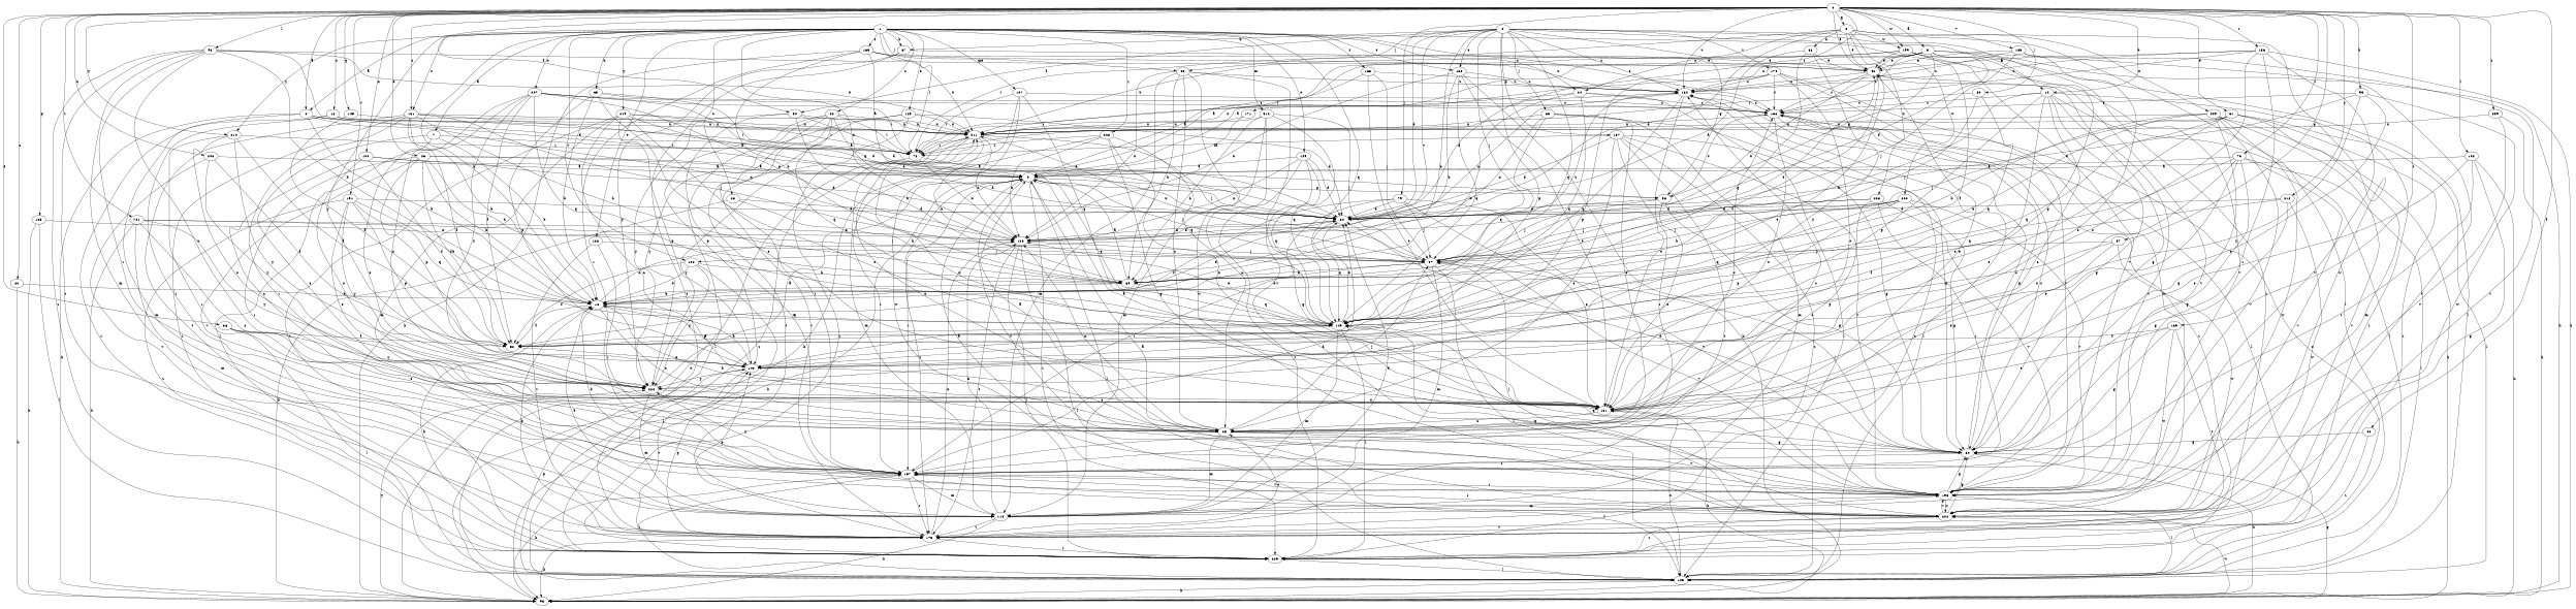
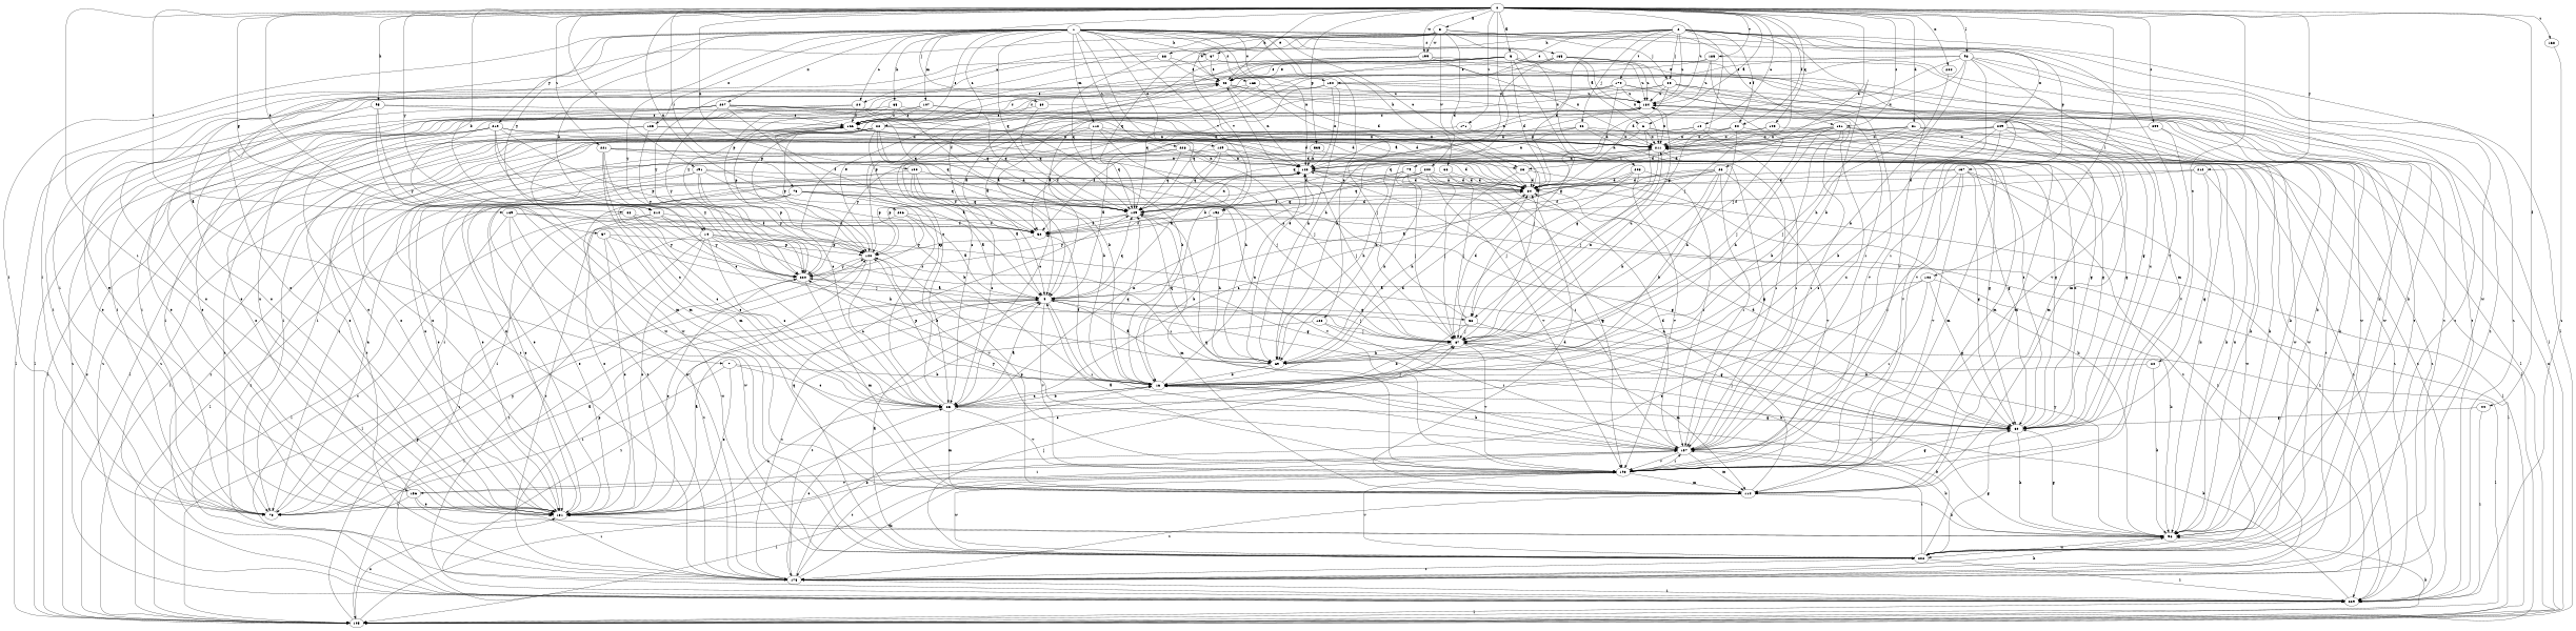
  strict digraph {
    0
    3
    5
    6
    14
    18
    20
    26
    31
    38
    42
    44
    50
    57
    73
    79
    80
    95
    98
    102
    n21 [label=100]
-   135
+   135 [label=535]
    145
    156
    n25 [label=859]
    161
+   168
    169
    171
    184
    185
    191
    199
+   204
    206
    212
    214
-   221 [label=721]
+   221
    24
    78
    34
    68
    200
    202
    208
    209
    166
    58
    140
    9
    96
    175
    123
    114
    211
    105
    193
    229
    25
    131
    60
    69
    157
    16
    52
    149
    87
    220
    1
    7
    22
    23
    65
+   66
    67
    85
    107
-   112 [label=512]
+   112
    125
    128
    129
    130
    163
    165
    192
    207
    219
    228
    2
    86
    137
    174
    0 -> 3 [label=a]
    0 -> 5 [label=a]
    0 -> 6 [label=a]
    0 -> 14 [label=b]
    0 -> 18 [label=c]
    0 -> 20 [label=c]
    0 -> 26 [label=d]
    0 -> 31 [label=d]
    0 -> 38 [label=e]
    0 -> 42 [label=e]
    0 -> 44 [label=f]
    0 -> 50 [label=f]
    0 -> 57 [label=g]
    0 -> 73 [label=i]
    0 -> 79 [label=j]
    0 -> 80 [label=j]
    0 -> 95 [label=k]
    0 -> 98 [label=l]
    0 -> 102 [label=l]
    0 -> n21 [label=n]
    0 -> 135 [label=p]
    0 -> 145 [label=q]
    0 -> 156 [label=r]
    0 -> n25 [label=s]
    0 -> 161 [label=s]
+   0 -> 168 [label=t]
    0 -> 169 [label=t]
    0 -> 171 [label=t]
    0 -> 184 [label=u]
    0 -> 185 [label=v]
    0 -> 191 [label=v]
    0 -> 199 [label=w]
+   0 -> 204 [label=x]
    0 -> 206 [label=x]
    0 -> 212 [label=y]
    0 -> 214 [label=y]
    0 -> 221 [label=z]
    3 -> 42 [label=e]
    3 -> 199 [label=w]
    3 -> 24 [label=c]
    3 -> 78 [label=i]
    3 -> 34 [label=d]
    3 -> 68 [label=h]
    3 -> 200 [label=w]
    3 -> 202 [label=w]
    3 -> 208 [label=x]
    3 -> 209 [label=x]
    5 -> 42 [label=e]
    5 -> 184 [label=u]
    5 -> 78 [label=i]
    5 -> 34 [label=d]
    5 -> 166 [label=s]
    5 -> 58 [label=g]
    5 -> 140 [label=p]
    5 -> 9 [label=a]
    5 -> 96 [label=k]
    5 -> 175 [label=t]
    6 -> 58 [label=g]
    6 -> 96 [label=k]
    6 -> 123 [label=n]
    6 -> 114 [label=m]
    6 -> 211 [label=x]
-   14 -> 166 [label=s]
    14 -> 140 [label=p]
    14 -> 105 [label=l]
    14 -> 193 [label=v]
    14 -> 229 [label=z]
    14 -> 25 [label=c]
    14 -> 131 [label=o]
    14 -> 60 [label=g]
    14 -> 69 [label=h]
    18 -> 78 [label=i]
    18 -> 211 [label=x]
    18 -> 229 [label=z]
+   18 -> 131 [label=o]
    18 -> 157 [label=r]
    20 -> 96 [label=k]
    20 -> 16 [label=b]
    26 -> 34 [label=d]
    26 -> 140 [label=p]
    26 -> 9 [label=a]
    26 -> 193 [label=v]
    26 -> 69 [label=h]
    26 -> 157 [label=r]
    26 -> 16 [label=b]
    26 -> 52 [label=f]
    31 -> 114 [label=m]
    31 -> 211 [label=x]
    31 -> 105 [label=l]
    31 -> 229 [label=z]
    31 -> 131 [label=o]
    31 -> 149 [label=q]
    31 -> 87 [label=j]
    38 -> 105 [label=l]
    38 -> 25 [label=c]
    38 -> 52 [label=f]
    38 -> 220 [label=y]
    42 -> 184 [label=u]
    42 -> 166 [label=s]
    42 -> 123 [label=n]
    42 -> 193 [label=v]
    42 -> 60 [label=g]
-   42 -> 52 [label=f]
    44 -> 229 [label=z]
    44 -> 60 [label=g]
    50 -> 34 [label=d]
    50 -> 202 [label=w]
    50 -> 211 [label=x]
    50 -> 69 [label=h]
    50 -> 220 [label=y]
    57 -> 202 [label=w]
    57 -> 140 [label=p]
    57 -> 131 [label=o]
    57 -> 87 [label=j]
    73 -> 9 [label=a]
    73 -> 105 [label=l]
    73 -> 193 [label=v]
    73 -> 25 [label=c]
    73 -> 131 [label=o]
    73 -> 60 [label=g]
    73 -> 149 [label=q]
    79 -> 34 [label=d]
    79 -> 193 [label=v]
    79 -> 131 [label=o]
    79 -> 157 [label=r]
    79 -> 52 [label=f]
    79 -> 87 [label=j]
    80 -> 166 [label=s]
    80 -> 149 [label=q]
    80 -> 87 [label=j]
    95 -> 34 [label=d]
    95 -> 202 [label=w]
    95 -> 166 [label=s]
    95 -> 131 [label=o]
    95 -> 220 [label=y]
    98 -> 42 [label=e]
    98 -> 34 [label=d]
    98 -> 175 [label=t]
    98 -> 114 [label=m]
    98 -> 211 [label=x]
    98 -> 229 [label=z]
    98 -> 25 [label=c]
    98 -> 157 [label=r]
    98 -> 16 [label=b]
    102 -> 9 [label=a]
    102 -> 96 [label=k]
    102 -> 131 [label=o]
-   102 -> 202 [label=g]
+   102 -> 60 [label=g]
    102 -> 157 [label=r]
    n21 -> 34 [label=d]
    n21 -> 9 [label=a]
    n21 -> 25 [label=c]
    n21 -> 131 [label=o]
    n21 -> 52 [label=f]
    135 -> 96 [label=k]
    135 -> 123 [label=n]
    135 -> 105 [label=l]
    145 -> 211 [label=x]
+   145 -> 60 [label=g]
    145 -> 52 [label=f]
    156 -> 42 [label=e]
    156 -> 184 [label=u]
    156 -> 78 [label=i]
    156 -> 96 [label=k]
-   156 -> 193 [label=v]
+   193 -> 156 [label=v]
    156 -> 131 [label=o]
    156 -> 157 [label=r]
    n25 -> 96 [label=k]
    n25 -> 211 [label=x]
    n25 -> 193 [label=v]
    161 -> 34 [label=d]
    161 -> 175 [label=t]
    161 -> 211 [label=x]
    161 -> 229 [label=z]
    161 -> 69 [label=h]
    161 -> 157 [label=r]
    161 -> 16 [label=b]
    161 -> 52 [label=f]
    161 -> 87 [label=j]
+   168 -> 229 [label=z]
    169 -> 202 [label=w]
    169 -> 175 [label=t]
    169 -> 131 [label=o]
    169 -> 60 [label=g]
    169 -> 52 [label=f]
    171 -> 9 [label=a]
    171 -> 211 [label=x]
    184 -> 166 [label=s]
    184 -> 123 [label=n]
    184 -> 211 [label=x]
    184 -> 105 [label=l]
    184 -> 131 [label=o]
    184 -> 149 [label=q]
    185 -> 42 [label=e]
    185 -> 184 [label=u]
    185 -> 175 [label=t]
    185 -> 131 [label=o]
    185 -> 87 [label=j]
    191 -> 34 [label=d]
    191 -> 140 [label=p]
    191 -> 229 [label=z]
    191 -> 131 [label=o]
    191 -> 16 [label=b]
    191 -> 149 [label=q]
    191 -> 220 [label=y]
    199 -> 42 [label=e]
    199 -> 9 [label=a]
    199 -> 211 [label=x]
    199 -> 105 [label=l]
    199 -> 193 [label=v]
    199 -> 52 [label=f]
+   204 -> 69 [label=h]
    206 -> 9 [label=a]
    206 -> 175 [label=t]
    206 -> 52 [label=f]
    206 -> 220 [label=y]
    212 -> 34 [label=d]
    212 -> 202 [label=w]
    212 -> 60 [label=g]
    212 -> 52 [label=f]
    214 -> 78 [label=i]
    214 -> 131 [label=o]
    214 -> 157 [label=r]
    214 -> 52 [label=f]
    214 -> 220 [label=y]
    221 -> 96 [label=k]
    221 -> 123 [label=n]
    221 -> 114 [label=m]
    221 -> 25 [label=c]
    221 -> 87 [label=j]
    221 -> 220 [label=y]
    24 -> 78 [label=i]
    24 -> 166 [label=s]
    24 -> 105 [label=l]
    24 -> 16 [label=b]
    24 -> 149 [label=q]
    78 -> 9 [label=a]
    78 -> 123 [label=n]
    78 -> 220 [label=y]
    34 -> 123 [label=n]
    34 -> 149 [label=q]
    68 -> 42 [label=e]
    68 -> 34 [label=d]
    68 -> 149 [label=q]
    68 -> 220 [label=y]
    200 -> 34 [label=d]
    200 -> 140 [label=p]
    200 -> 193 [label=v]
    200 -> 60 [label=g]
    200 -> 69 [label=h]
    200 -> 149 [label=q]
    200 -> 87 [label=j]
    202 -> 9 [label=a]
    202 -> 175 [label=t]
    202 -> 193 [label=v]
    202 -> 229 [label=z]
    202 -> 60 [label=g]
    202 -> 157 [label=r]
    202 -> 16 [label=b]
    202 -> 149 [label=q]
    202 -> 87 [label=j]
    208 -> 34 [label=d]
    208 -> 193 [label=v]
    208 -> 25 [label=c]
    208 -> 157 [label=r]
    208 -> 87 [label=j]
    209 -> 202 [label=w]
    209 -> 96 [label=k]
    209 -> 175 [label=t]
    209 -> 211 [label=x]
    209 -> 193 [label=v]
    209 -> 60 [label=g]
    209 -> 69 [label=h]
    209 -> 16 [label=b]
    166 -> 211 [label=x]
    166 -> 105 [label=l]
    166 -> 229 [label=z]
    166 -> 131 [label=o]
    166 -> 60 [label=g]
    58 -> 34 [label=d]
    58 -> 166 [label=s]
    58 -> 131 [label=o]
    58 -> 60 [label=g]
    58 -> 87 [label=j]
    140 -> 42 [label=e]
    140 -> 175 [label=t]
    140 -> 25 [label=c]
    140 -> 16 [label=b]
    140 -> 220 [label=y]
    9 -> 58 [label=g]
    9 -> 96 [label=k]
    9 -> 175 [label=t]
    9 -> 105 [label=l]
    9 -> 193 [label=v]
    9 -> 229 [label=z]
    9 -> 157 [label=r]
    9 -> 149 [label=q]
    9 -> 87 [label=j]
    96 -> 202 [label=w]
    96 -> 211 [label=x]
    96 -> 60 [label=g]
    96 -> 220 [label=y]
    175 -> 140 [label=p]
    175 -> 96 [label=k]
    175 -> 123 [label=n]
    175 -> 193 [label=v]
    175 -> 229 [label=z]
    175 -> 25 [label=c]
    175 -> 16 [label=b]
    123 -> 34 [label=d]
    123 -> 175 [label=t]
    123 -> 105 [label=l]
    123 -> 229 [label=z]
    123 -> 87 [label=j]
    114 -> 34 [label=d]
    114 -> 140 [label=p]
    114 -> 96 [label=k]
    114 -> 175 [label=t]
    114 -> 123 [label=n]
-   211 -> 78 [label=i]
+   211 -> 23 [label=i]
    211 -> 123 [label=n]
    211 -> 114 [label=m]
    211 -> 229 [label=z]
    211 -> 69 [label=h]
    211 -> 87 [label=j]
    105 -> 184 [label=u]
    105 -> 166 [label=s]
    105 -> 140 [label=p]
    105 -> 96 [label=k]
    105 -> 131 [label=o]
    105 -> 157 [label=r]
    193 -> 202 [label=w]
    193 -> 9 [label=a]
    193 -> 114 [label=m]
    193 -> 105 [label=l]
    193 -> 60 [label=g]
    193 -> 157 [label=r]
    193 -> 149 [label=q]
    229 -> 105 [label=l]
    229 -> 16 [label=b]
    25 -> 42 [label=e]
    25 -> 166 [label=s]
    25 -> 9 [label=a]
    25 -> 123 [label=n]
    25 -> 114 [label=m]
    25 -> 193 [label=v]
    25 -> 60 [label=g]
    25 -> 16 [label=b]
    25 -> 87 [label=j]
    131 -> 9 [label=a]
    131 -> 96 [label=k]
    131 -> 211 [label=x]
    131 -> 25 [label=c]
    60 -> 184 [label=u]
    60 -> 34 [label=d]
    60 -> 166 [label=s]
    60 -> 96 [label=k]
    60 -> 211 [label=x]
    60 -> 157 [label=r]
    60 -> 87 [label=j]
    69 -> 42 [label=e]
    69 -> 9 [label=a]
    69 -> 16 [label=b]
    69 -> 149 [label=q]
    157 -> 184 [label=u]
    157 -> 34 [label=d]
    157 -> 96 [label=k]
    157 -> 175 [label=t]
    157 -> 114 [label=m]
    157 -> 193 [label=v]
    157 -> 16 [label=b]
    157 -> 220 [label=y]
    16 -> 34 [label=d]
    16 -> 140 [label=p]
    16 -> 123 [label=n]
    16 -> 25 [label=c]
    16 -> 52 [label=f]
    16 -> 149 [label=q]
    52 -> 140 [label=p]
    149 -> 34 [label=d]
    149 -> 123 [label=n]
    149 -> 114 [label=m]
    149 -> 229 [label=z]
    149 -> 52 [label=f]
    87 -> 184 [label=u]
    87 -> 114 [label=m]
    87 -> 211 [label=x]
    87 -> 105 [label=l]
    87 -> 193 [label=v]
    87 -> 69 [label=h]
    87 -> 16 [label=b]
    220 -> 9 [label=a]
    220 -> 114 [label=m]
    220 -> 131 [label=o]
    1 -> 6 [label=a]
    1 -> 14 [label=b]
    1 -> 161 [label=s]
    1 -> 214 [label=y]
    1 -> 24 [label=c]
    1 -> 78 [label=i]
    1 -> 166 [label=s]
    1 -> 123 [label=n]
    1 -> 16 [label=b]
    1 -> 149 [label=q]
    1 -> 220 [label=y]
    1 -> 7 [label=a]
    1 -> 22 [label=c]
    1 -> 23 [label=c]
    1 -> 65 [label=h]
+   1 -> 66 [label=h]
    1 -> 67 [label=h]
    1 -> 85 [label=j]
    1 -> 107 [label=m]
    1 -> 112 [label=m]
    1 -> 125 [label=o]
    1 -> 128 [label=o]
    1 -> 129 [label=o]
    1 -> 130 [label=o]
    1 -> 163 [label=s]
    1 -> 165 [label=s]
    1 -> 192 [label=v]
    1 -> 207 [label=x]
    1 -> 219 [label=y]
    1 -> 228 [label=z]
    7 -> 78 [label=i]
    7 -> 25 [label=c]
    7 -> 131 [label=o]
    7 -> 16 [label=b]
    22 -> 78 [label=i]
    22 -> 140 [label=p]
    22 -> 9 [label=a]
    22 -> 175 [label=t]
    22 -> 211 [label=x]
    22 -> 105 [label=l]
    22 -> 157 [label=r]
-   6 -> 16 [label=b]
+   22 -> 16 [label=b]
    22 -> 149 [label=q]
    23 -> 34 [label=d]
    23 -> 96 [label=k]
    23 -> 69 [label=h]
    65 -> 34 [label=d]
    65 -> 166 [label=s]
    65 -> 140 [label=p]
    65 -> 131 [label=o]
    65 -> 16 [label=b]
+   66 -> 34 [label=d]
+   66 -> 87 [label=j]
    67 -> 42 [label=e]
    67 -> 175 [label=t]
    67 -> 220 [label=y]
    85 -> 184 [label=u]
    85 -> 202 [label=w]
    85 -> 123 [label=n]
    85 -> 114 [label=m]
    85 -> 193 [label=v]
    85 -> 25 [label=c]
    85 -> 69 [label=h]
    107 -> 78 [label=i]
    107 -> 202 [label=w]
    107 -> 166 [label=s]
    107 -> 96 [label=k]
    107 -> 149 [label=q]
    112 -> 114 [label=m]
    112 -> 211 [label=x]
    112 -> 25 [label=c]
    112 -> 69 [label=h]
    112 -> 149 [label=q]
    112 -> 87 [label=j]
    125 -> 34 [label=d]
    125 -> 175 [label=t]
    125 -> 211 [label=x]
    125 -> 229 [label=z]
    125 -> 220 [label=y]
    128 -> 175 [label=t]
    128 -> 157 [label=r]
    128 -> 87 [label=j]
    129 -> 34 [label=d]
    129 -> 9 [label=a]
    129 -> 123 [label=n]
    129 -> 229 [label=z]
    129 -> 60 [label=g]
    129 -> 149 [label=q]
    130 -> 184 [label=u]
    130 -> 96 [label=k]
    130 -> 123 [label=n]
    130 -> 131 [label=o]
    130 -> 69 [label=h]
    130 -> 149 [label=q]
    163 -> 184 [label=u]
    163 -> 9 [label=a]
    163 -> 131 [label=o]
    163 -> 87 [label=j]
    165 -> 42 [label=e]
    165 -> 184 [label=u]
    165 -> 9 [label=a]
    165 -> 96 [label=k]
    165 -> 211 [label=x]
    165 -> 69 [label=h]
    165 -> 157 [label=r]
    192 -> 105 [label=l]
    192 -> 69 [label=h]
    192 -> 16 [label=b]
    192 -> 52 [label=f]
    192 -> 220 [label=y]
    207 -> 78 [label=i]
    207 -> 34 [label=d]
    207 -> 166 [label=s]
    207 -> 123 [label=n]
    207 -> 105 [label=l]
    207 -> 131 [label=o]
    207 -> 52 [label=f]
    207 -> 149 [label=q]
    207 -> 220 [label=y]
    219 -> 78 [label=i]
    219 -> 140 [label=p]
-   219 -> 9 [label=a]
+   219 -> 23 [label=a]
    219 -> 114 [label=m]
    219 -> 211 [label=x]
    219 -> 229 [label=z]
    219 -> 25 [label=c]
    219 -> 131 [label=o]
    228 -> 78 [label=i]
    228 -> 123 [label=n]
    228 -> 131 [label=o]
    228 -> 60 [label=g]
    228 -> 157 [label=r]
    228 -> 149 [label=q]
    2 -> 50 [label=f]
    2 -> 184 [label=u]
    2 -> 34 [label=d]
    2 -> 58 [label=g]
    2 -> 140 [label=p]
    2 -> 105 [label=l]
    2 -> 193 [label=v]
    2 -> 229 [label=z]
    2 -> 16 [label=b]
    2 -> 149 [label=q]
    2 -> 87 [label=j]
    2 -> 67 [label=h]
    2 -> 85 [label=j]
    2 -> 130 [label=o]
    2 -> 192 [label=v]
    2 -> 86 [label=j]
    2 -> 137 [label=p]
    2 -> 174 [label=t]
    86 -> 123 [label=n]
    86 -> 114 [label=m]
    86 -> 211 [label=x]
    86 -> 25 [label=c]
    86 -> 60 [label=g]
    86 -> 149 [label=q]
    137 -> 78 [label=i]
    137 -> 34 [label=d]
    137 -> 175 [label=t]
    137 -> 193 [label=v]
    137 -> 229 [label=z]
    137 -> 25 [label=c]
    137 -> 60 [label=g]
    137 -> 157 [label=r]
    174 -> 184 [label=u]
    174 -> 34 [label=d]
    174 -> 202 [label=w]
    174 -> 166 [label=s]
    174 -> 140 [label=p]
    174 -> 193 [label=v]
    174 -> 131 [label=o]
  }
